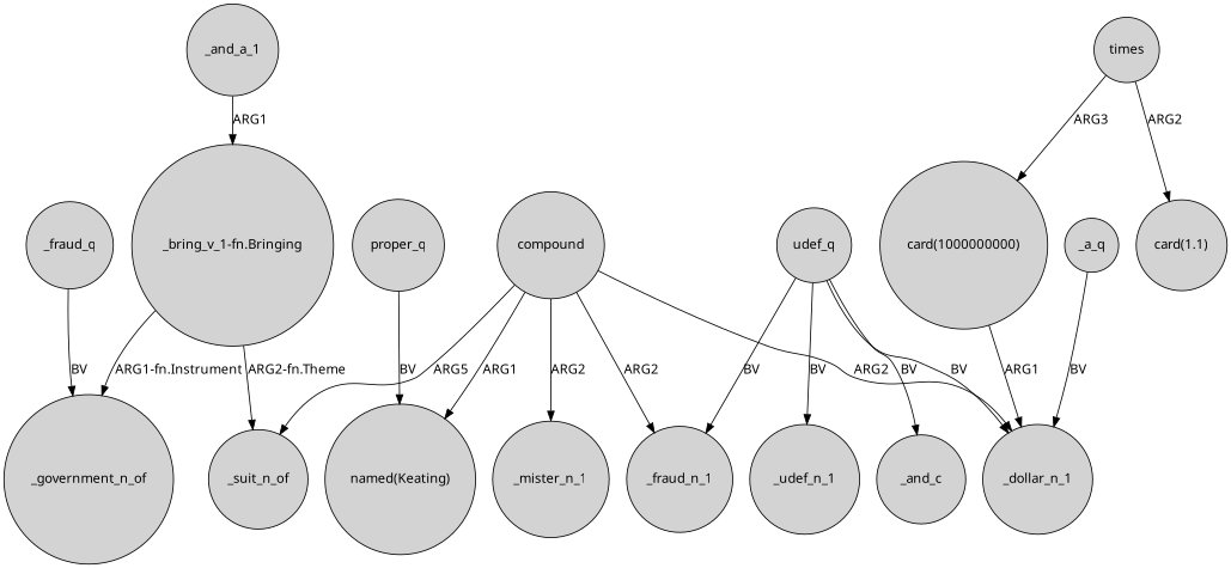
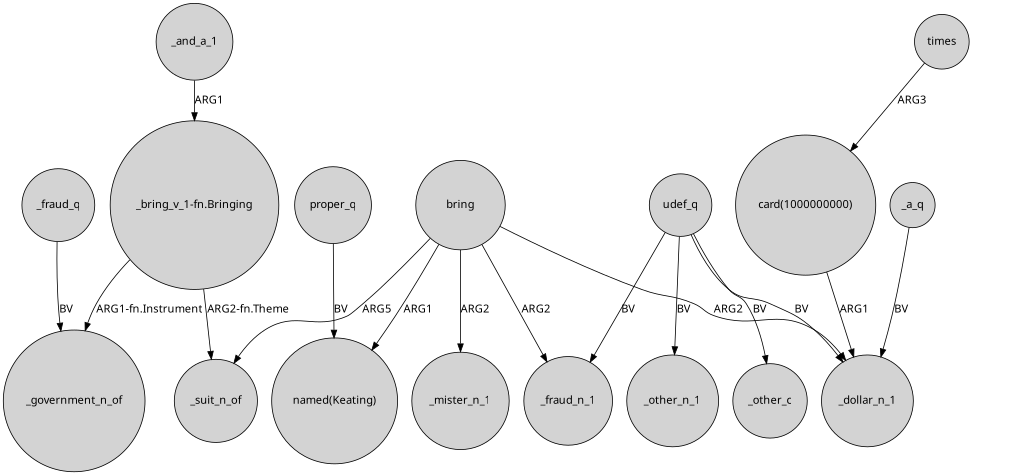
  digraph {
    fontname="Noto Sans"
    node [fontname="Noto Sans" shape=circle style=filled]
    edge [fontname="Noto Sans"]
-   compound
+   compound [label=bring]
    _suit_n_of
    _mister_n_1
    "named(Keating)"
    _fraud_n_1
    _dollar_n_1
    "_bring_v_1-fn.Bringing"
    _government_n_of
    udef_q
-   _other_n_1 [label=_udef_n_1]
-   _and_c
+   _other_n_1
+   _and_c [label=_other_c]
    times
-   "card(1.1)"
    "card(1000000000)"
    proper_q
    _a_q
    n17 [label=_fraud_q]
    n18 [label=_and_a_1]
    compound -> _suit_n_of [label=ARG5]
    compound -> _mister_n_1 [label=ARG2]
    compound -> "named(Keating)" [label=ARG1]
    compound -> _fraud_n_1 [label=ARG2]
    compound -> _dollar_n_1 [label=ARG2]
    "_bring_v_1-fn.Bringing" -> _suit_n_of [label="ARG2-fn.Theme"]
    "_bring_v_1-fn.Bringing" -> _government_n_of [label="ARG1-fn.Instrument"]
    udef_q -> _fraud_n_1 [label=BV]
    udef_q -> _dollar_n_1 [label=BV]
    udef_q -> _other_n_1 [label=BV]
    udef_q -> _and_c [label=BV]
-   times -> "card(1.1)" [label=ARG2]
    times -> "card(1000000000)" [label=ARG3]
    "card(1000000000)" -> _dollar_n_1 [label=ARG1]
    proper_q -> "named(Keating)" [label=BV]
    _a_q -> _dollar_n_1 [label=BV]
    n17 -> _government_n_of [label=BV]
    n18 -> "_bring_v_1-fn.Bringing" [label=ARG1]
  }
